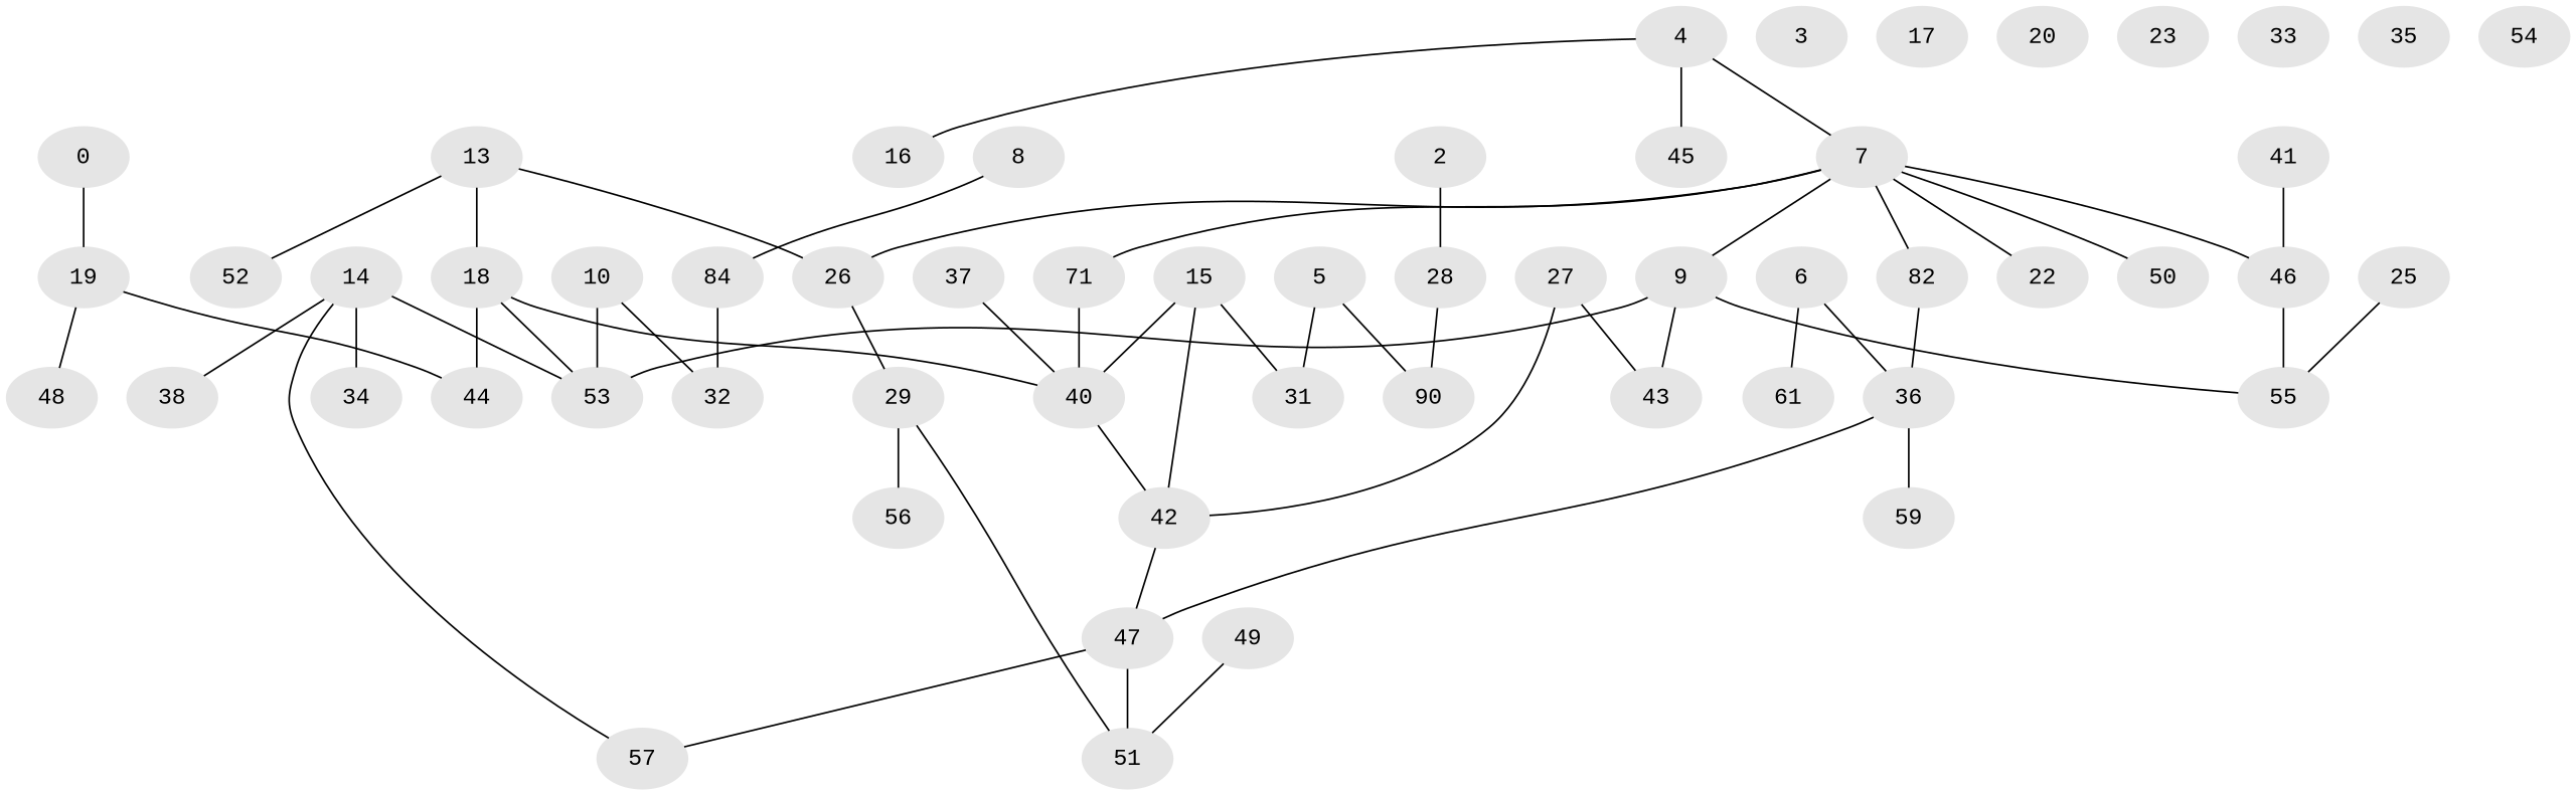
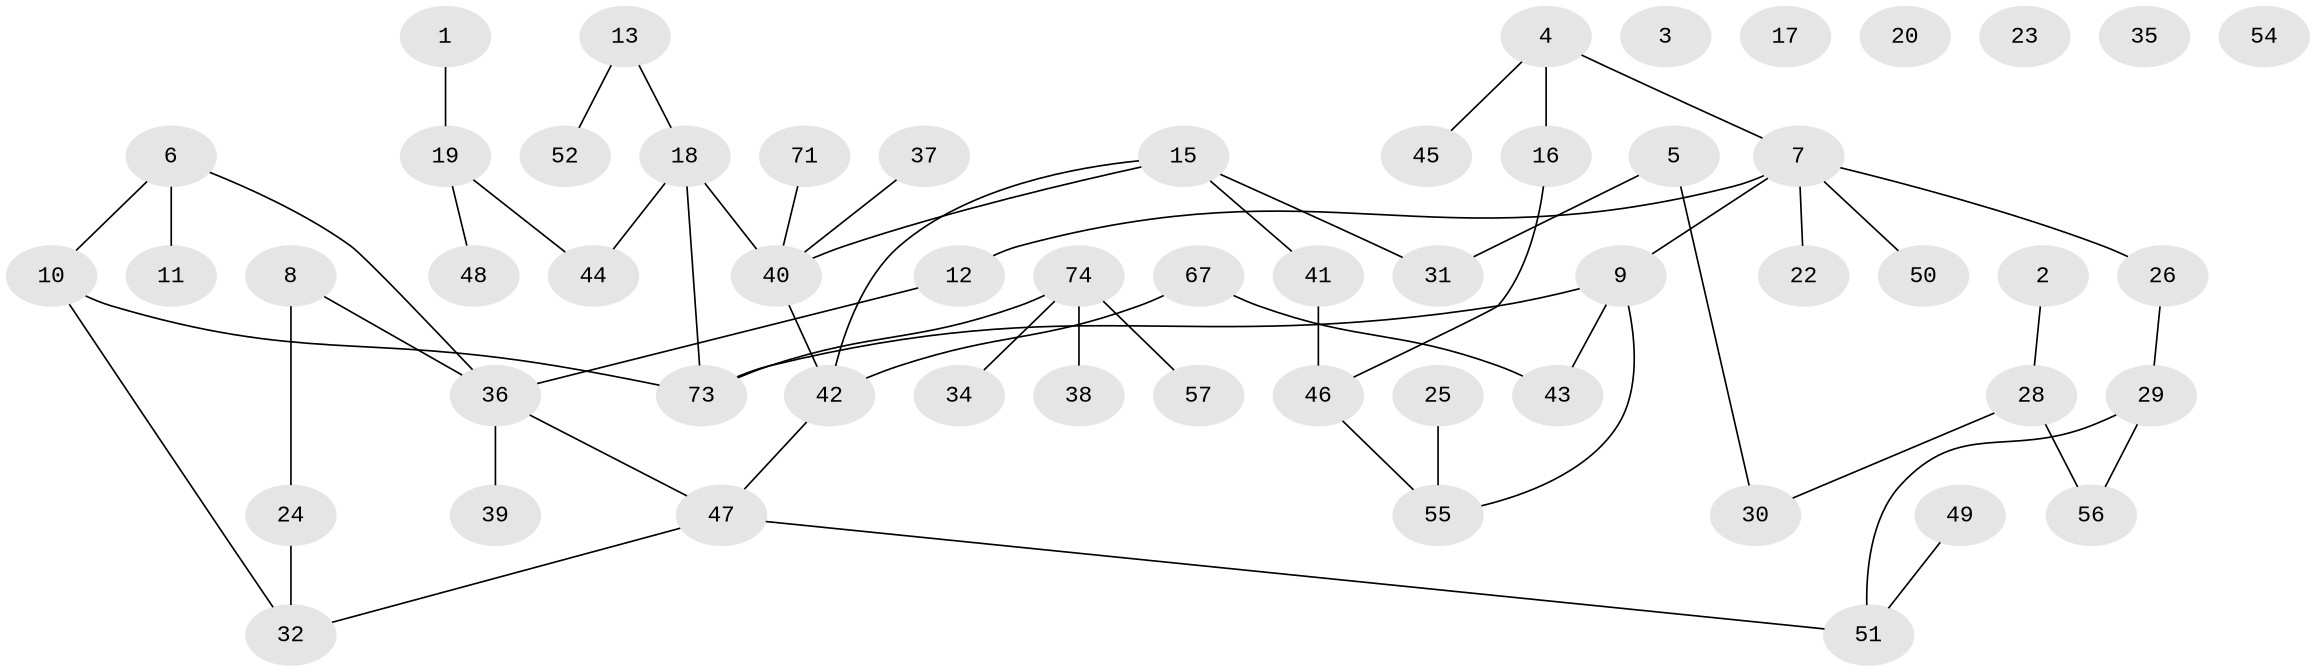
  graph {
    fontname="Liberation Mono"
    node [color=gray90 fontname="Liberation Mono" style=filled]
    edge [fontname="Liberation Mono"]
-   1 [label=0]
+   1
    19
    44
    48
    2
    28
-   27
+   27 [label=67]
    43
    42
-   30 [label=90]
+   30
    56
    3
    4
    7
    16
    45
    9
-   12 [label=82]
+   12
    n19 [label=71]
    22
    26
    46
    50
    5
    31
    6
    10
-   11 [label=61]
+   11
    36
-   53
+   53 [label=73]
    32
-   39 [label=59]
+   39
    47
    55
    40
    29
    8
-   24 [label=84]
+   24
    13
    18
    52
-   14
+   14 [label=74]
    34
    38
    57
    15
    41
    17
    20
    23
    25
    51
-   33
    35
    37
    49
    54
    1 -- 19
    19 -- 44
    19 -- 48
    2 -- 28
    28 -- 30
+   28 -- 56
    27 -- 43
    27 -- 42
    42 -- 47
    4 -- 7
    4 -- 16
    4 -- 45
    7 -- 9
    7 -- 12
-   7 -- n19
    7 -- 22
    7 -- 26
-   7 -- 46
+   16 -- 46
    7 -- 50
    9 -- 43
    9 -- 53
    9 -- 55
    12 -- 36
    n19 -- 40
    26 -- 29
    46 -- 55
    5 -- 30
    5 -- 31
+   6 -- 10
    6 -- 11
    6 -- 36
    10 -- 53
    10 -- 32
    36 -- 39
    36 -- 47
-   47 -- 57
+   47 -- 32
    47 -- 51
    40 -- 42
    29 -- 56
    29 -- 51
+   8 -- 36
    8 -- 24
    24 -- 32
-   13 -- 26
    13 -- 18
    13 -- 52
    18 -- 44
    18 -- 53
    18 -- 40
    14 -- 53
    14 -- 34
    14 -- 38
    14 -- 57
    15 -- 42
    15 -- 31
    15 -- 40
+   15 -- 41
    41 -- 46
    25 -- 55
    37 -- 40
    49 -- 51
  }
